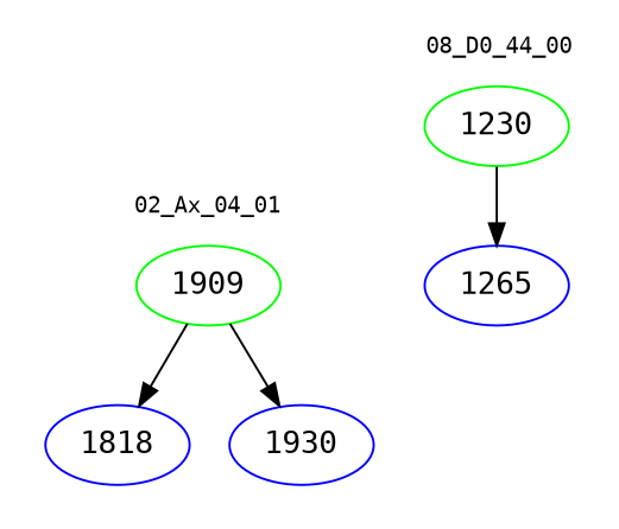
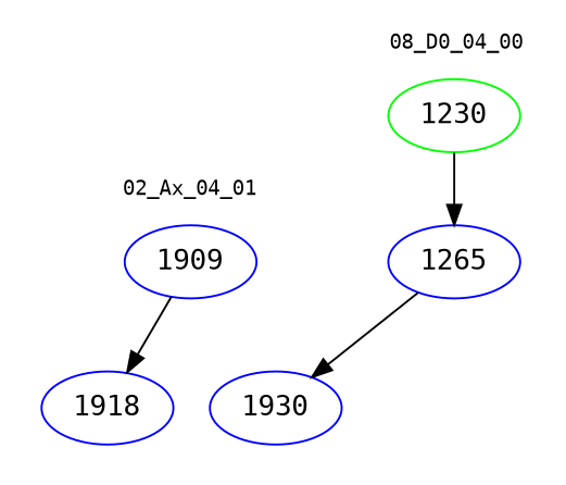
  digraph {
    fontname="DejaVu Sans Mono"
    node [color=blue fontname="DejaVu Sans Mono"]
    edge [color=black fontname="DejaVu Sans Mono"]
-   n1 [color=green label=1909]
-   n2 [label=1818]
+   n1 [label=1909]
+   n2 [label=1918]
    n3 [label=1930]
    n4 [color=green label=1230]
    n5 [label=1265]
    subgraph cluster_1 {
      color=white
      fontsize=10
      label="02_Ax_04_01"
      n1
      n2
      n3
    }
    subgraph cluster_2 {
      color=white
      fontsize=10
-     label="08_D0_44_00"
+     label="08_D0_04_00"
      n4
      n5
    }
    n1 -> n2
-   n1 -> n3
+   n5 -> n3
    n4 -> n5
  }
